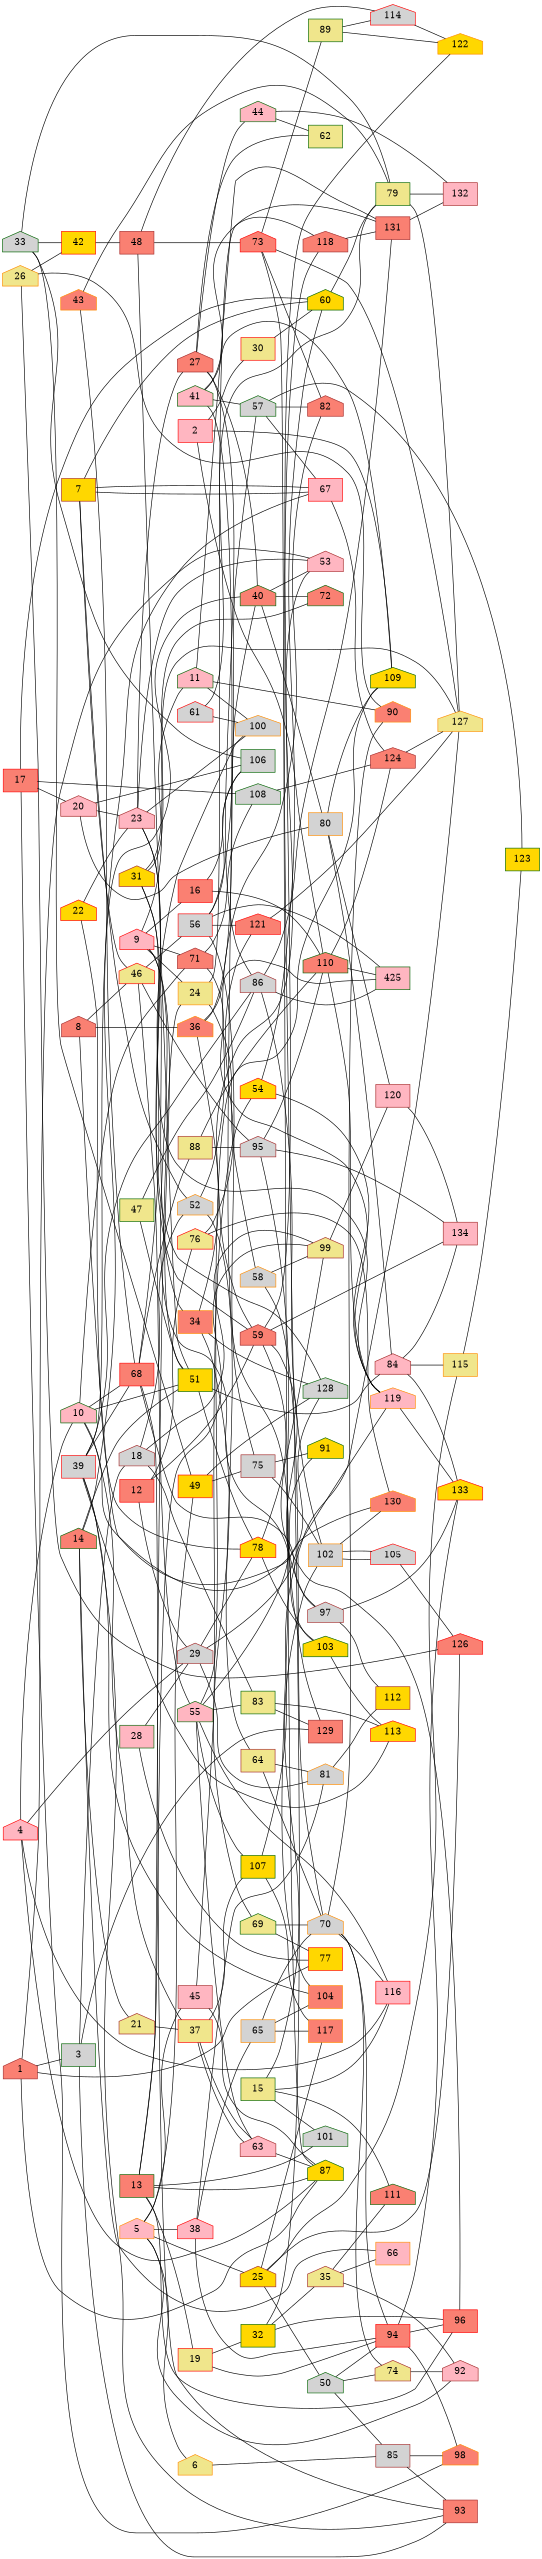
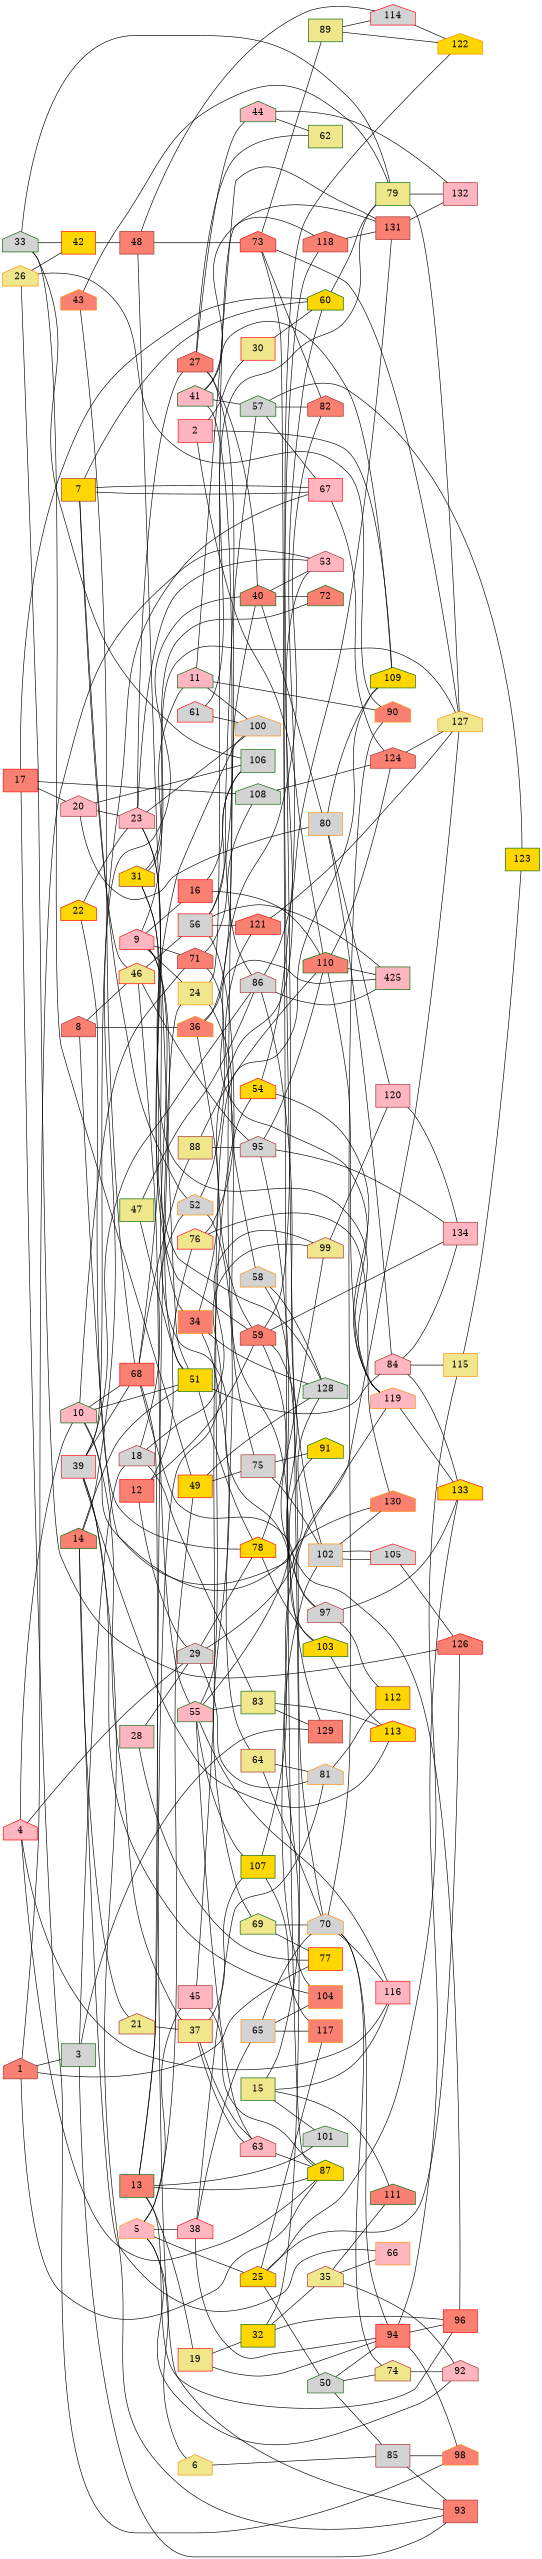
  graph {
    rankdir=LR
    node [color=brown fillcolor=salmon shape=house style=filled]
    3 [color=darkgreen fillcolor=lightgrey shape=box]
    1
    53 [fillcolor=lightpink]
    77 [color=red fillcolor=gold shape=box]
    87 [color=darkgreen fillcolor=gold]
    18 [fillcolor=lightgrey]
    93 [shape=box]
    129 [shape=box]
    2 [color=red fillcolor=lightpink shape=box]
    30 [color=red fillcolor=khaki shape=box]
    109 [color=darkgreen fillcolor=gold]
    110 [color=darkgreen]
    60 [color=darkgreen fillcolor=gold]
    119 [color=darkorange fillcolor=lightpink]
    n15 [color=darkgreen fillcolor=lightpink label=425 shape=box]
    124
    52 [color=darkorange fillcolor=lightgrey]
    99 [fillcolor=khaki]
    83 [color=darkgreen fillcolor=khaki shape=box]
    4 [color=red fillcolor=lightpink]
    10 [color=darkgreen fillcolor=lightpink]
    29 [fillcolor=lightgrey]
    116 [color=red fillcolor=lightpink shape=box]
    51 [color=darkgreen fillcolor=gold shape=box]
    71
    37 [color=red fillcolor=khaki shape=box]
    68 [color=red shape=box]
    128 [color=darkgreen fillcolor=lightgrey]
    78 [color=red fillcolor=gold]
    81 [color=darkorange fillcolor=lightgrey]
    5 [color=darkorange fillcolor=lightpink]
    6 [color=darkorange fillcolor=khaki]
    25 [fillcolor=gold]
    38 [color=red fillcolor=lightpink]
    45 [fillcolor=lightpink shape=box]
    49 [color=red fillcolor=gold shape=box]
    92 [fillcolor=lightpink]
    85 [fillcolor=lightgrey shape=box]
    50 [color=darkgreen fillcolor=lightgrey]
    115 [color=darkorange fillcolor=khaki shape=box]
    117 [color=darkorange shape=box]
    126 [color=red]
    94 [color=red shape=box]
    65 [color=darkorange fillcolor=lightgrey shape=box]
    54 [color=red fillcolor=gold]
    75 [fillcolor=lightgrey shape=box]
    98 [color=darkorange]
    7 [fillcolor=gold shape=box]
    46 [color=red fillcolor=khaki]
    67 [color=red fillcolor=lightpink shape=box]
    55 [color=darkgreen fillcolor=lightpink]
    56 [color=red fillcolor=lightgrey shape=box]
    95 [fillcolor=lightgrey]
    64 [fillcolor=khaki shape=box]
    82
    79 [color=darkgreen fillcolor=khaki shape=box]
    8
    36 [color=darkorange]
    130 [color=darkorange]
    59
    40 [color=darkgreen]
    9 [color=red fillcolor=lightpink]
    11 [color=darkgreen fillcolor=lightpink]
    16 [color=red shape=box]
    24 [color=darkorange fillcolor=khaki shape=box]
    103 [color=darkgreen fillcolor=gold]
    90 [color=darkorange]
    100 [color=darkorange fillcolor=lightgrey]
    131 [shape=box]
    106 [color=darkgreen fillcolor=lightgrey shape=box]
    58 [color=darkorange fillcolor=lightgrey]
    84 [fillcolor=lightpink]
    108 [color=darkgreen fillcolor=lightgrey]
    113 [color=red fillcolor=gold]
    63 [fillcolor=lightpink]
    107 [color=darkgreen fillcolor=gold shape=box]
    97 [fillcolor=lightgrey]
    88 [fillcolor=khaki shape=box]
    132 [fillcolor=lightpink shape=box]
    12 [color=red shape=box]
    76 [color=red fillcolor=khaki]
    96 [color=red shape=box]
    122 [color=darkorange fillcolor=gold]
    134 [fillcolor=lightpink shape=box]
    121 [color=red]
    13 [color=darkgreen shape=box]
    19 [color=red fillcolor=khaki shape=box]
    101 [color=darkgreen fillcolor=lightgrey]
    32 [color=darkgreen fillcolor=gold shape=box]
    120 [fillcolor=lightpink shape=box]
    14 [color=darkgreen]
    21 [fillcolor=khaki]
    66 [color=darkorange fillcolor=lightpink shape=box]
    15 [color=darkgreen fillcolor=khaki shape=box]
    102 [color=darkorange fillcolor=lightgrey shape=box]
    111 [color=darkgreen]
    105 [color=red fillcolor=lightgrey]
    17 [color=red shape=box]
    20 [fillcolor=lightpink]
    23 [fillcolor=lightpink]
    80 [color=darkorange fillcolor=lightgrey shape=box]
    35 [fillcolor=khaki]
    118
    133 [color=red fillcolor=gold]
    27
    22 [color=red fillcolor=gold]
    44 [color=darkgreen fillcolor=lightpink]
    62 [color=darkgreen fillcolor=khaki shape=box]
    86 [fillcolor=lightgrey]
    70 [color=darkorange fillcolor=lightgrey]
    74 [fillcolor=khaki]
    123 [color=darkgreen fillcolor=gold shape=box]
    26 [color=darkorange fillcolor=khaki]
    42 [color=red fillcolor=gold shape=box]
    48 [shape=box]
    72 [color=darkgreen]
    28 [color=darkgreen fillcolor=lightpink shape=box]
    112 [fillcolor=gold shape=box]
    31 [fillcolor=gold]
    34 [color=darkorange shape=box]
    127 [color=darkorange fillcolor=khaki]
    69 [color=darkgreen fillcolor=khaki]
    33 [color=darkgreen fillcolor=lightgrey]
    104 [color=darkorange shape=box]
    39 [color=red fillcolor=lightgrey shape=box]
    41 [color=darkgreen fillcolor=lightpink]
    57 [color=darkgreen fillcolor=lightgrey]
    73 [color=red]
    114 [color=red fillcolor=lightgrey]
    43 [color=darkorange]
    91 [color=darkgreen fillcolor=gold]
    47 [color=darkgreen fillcolor=khaki shape=box]
    89 [color=darkgreen fillcolor=khaki shape=box]
    61 [color=red fillcolor=lightgrey]
    3 -- 18
    3 -- 93
    3 -- 129
    1 -- 3
    1 -- 53
    1 -- 77
    1 -- 87
    18 -- 52
    18 -- 99
    18 -- 83
    2 -- 30
    2 -- 109
    2 -- 110
    30 -- 60
    110 -- 119
    110 -- n15
    110 -- 124
    60 -- 79
    119 -- 133
    124 -- 127
    52 -- 64
    52 -- 82
    99 -- 120
    83 -- 129
    83 -- 113
    4 -- 87
    4 -- 10
    4 -- 29
    4 -- 116
    10 -- 51
    10 -- 71
    10 -- 37
    10 -- 68
    10 -- 128
    29 -- 119
    29 -- 78
    29 -- 81
    51 -- 78
    51 -- 84
    71 -- 119
    71 -- 108
    37 -- 63
    37 -- 63
    37 -- 107
    68 -- 93
    68 -- 100
    68 -- 97
    68 -- 88
    78 -- 99
    78 -- 103
    81 -- 112
    5 -- 6
    5 -- 25
    5 -- 38
    5 -- 45
    5 -- 49
    5 -- 92
    6 -- 85
    25 -- 50
    25 -- 115
    25 -- 117
    25 -- 126
    38 -- 81
    38 -- 94
    38 -- 65
    45 -- 87
    45 -- 54
    49 -- 128
    49 -- 75
    85 -- 93
    85 -- 98
    50 -- 85
    50 -- 94
    50 -- 74
    115 -- 123
    94 -- 98
    94 -- 96
    94 -- 133
    65 -- 117
    65 -- 70
    65 -- 104
    54 -- 60
    54 -- 119
    75 -- 102
    75 -- 91
    7 -- 60
    7 -- 52
    7 -- 46
    7 -- 67
    7 -- 67
    46 -- 55
    46 -- 56
    46 -- 95
    67 -- 124
    55 -- 109
    55 -- 83
    55 -- 116
    55 -- 63
    55 -- 107
    55 -- 91
    56 -- n15
    56 -- 75
    56 -- 106
    56 -- 121
    56 -- 57
    95 -- 129
    95 -- 110
    95 -- 134
    64 -- 81
    64 -- 70
    79 -- 132
    79 -- 127
    8 -- 46
    8 -- 36
    8 -- 130
    36 -- n15
    36 -- 59
    36 -- 40
    59 -- 97
    59 -- 96
    59 -- 122
    59 -- 134
    40 -- 53
    40 -- 80
    40 -- 72
    9 -- 51
    9 -- 71
    9 -- 11
    9 -- 16
    9 -- 24
    9 -- 103
    11 -- 90
    11 -- 100
    11 -- 131
    16 -- 110
    16 -- 106
    24 -- 131
    24 -- 58
    103 -- 113
    131 -- 132
-   58 -- 99
+   58 -- 128
    58 -- 70
    84 -- 115
    84 -- 134
    84 -- 133
    108 -- 124
    63 -- 87
    107 -- 117
    107 -- 127
    97 -- 133
    97 -- 112
    88 -- 110
    88 -- 95
    12 -- 29
    12 -- 59
    12 -- 76
    76 -- 130
    76 -- 121
    121 -- 127
    13 -- 87
    13 -- 99
    13 -- 24
    13 -- 96
    13 -- 19
    13 -- 101
    19 -- 94
    19 -- 32
    32 -- 96
    32 -- 35
    32 -- 118
    120 -- 134
    14 -- 51
    14 -- 67
    14 -- 21
    14 -- 66
    21 -- 37
    15 -- 116
    15 -- 101
    15 -- 102
    15 -- 111
    102 -- 130
    102 -- 105
    102 -- 105
    105 -- 126
    17 -- 60
    17 -- 98
    17 -- 108
    17 -- 20
    20 -- 106
    20 -- 23
    20 -- 80
    23 -- 53
    23 -- 128
    23 -- 59
    23 -- 100
    23 -- 27
    80 -- 109
    80 -- 84
    80 -- 120
    35 -- 92
    35 -- 66
    35 -- 111
    118 -- 131
    27 -- 40
    27 -- 44
    27 -- 62
    27 -- 86
    22 -- 78
    22 -- 23
    44 -- 132
    44 -- 62
    86 -- n15
    86 -- 131
    86 -- 102
    70 -- 116
    70 -- 94
    70 -- 90
    70 -- 74
    74 -- 92
    26 -- 126
    26 -- 90
    26 -- 42
    42 -- 48
    48 -- 51
    48 -- 73
    48 -- 114
    28 -- 77
    28 -- 29
    31 -- 119
    31 -- 72
    31 -- 34
    31 -- 127
    34 -- 53
    34 -- 128
    34 -- 69
    69 -- 77
    69 -- 70
    33 -- 49
    33 -- 79
    33 -- 106
    33 -- 42
    39 -- 93
    39 -- 68
    39 -- 40
    39 -- 113
    39 -- 86
    39 -- 104
    41 -- 109
    41 -- 118
    41 -- 104
    41 -- 57
    57 -- 67
    57 -- 82
    57 -- 123
    73 -- 87
    73 -- 82
    73 -- 127
    73 -- 89
    114 -- 122
    43 -- 68
    43 -- 79
    47 -- 51
    47 -- 86
    89 -- 122
    89 -- 114
    61 -- 79
    61 -- 100
  }
